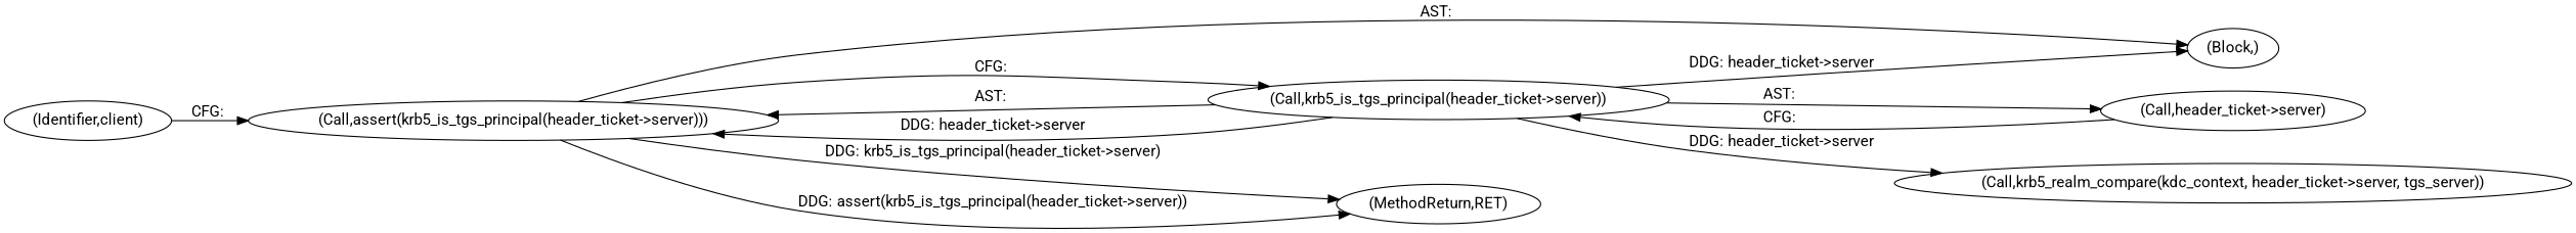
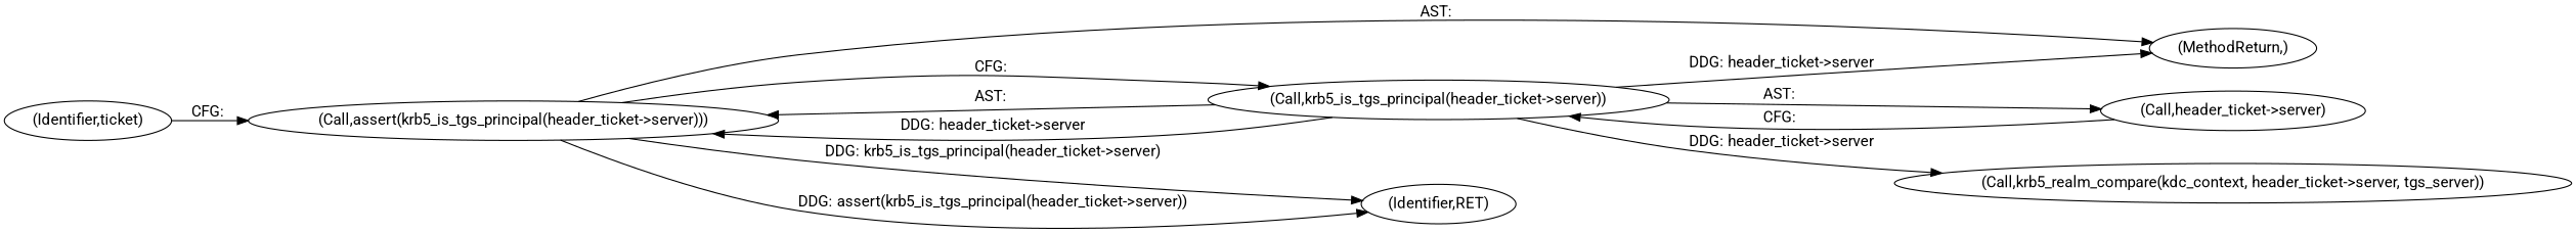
  digraph {
    fontname=Roboto
    rankdir=LR
    node [fontname=Roboto]
    edge [fontname=Roboto]
    n1 [label="(Call,assert(krb5_is_tgs_principal(header_ticket->server)))"]
    n2 [label="(Call,krb5_is_tgs_principal(header_ticket->server))"]
-   n3 [label="(MethodReturn,RET)"]
-   n4 [label="(Block,)"]
+   n3 [label="(Identifier,RET)"]
+   n4 [label="(MethodReturn,)"]
    n5 [label="(Call,header_ticket->server)"]
    n6 [label="(Call,krb5_realm_compare(kdc_context, header_ticket->server, tgs_server))"]
-   n7 [label="(Identifier,client)"]
+   n7 [label="(Identifier,ticket)"]
    n1 -> n2 [label="CFG: "]
    n1 -> n3 [label="DDG: krb5_is_tgs_principal(header_ticket->server)"]
    n1 -> n3 [label="DDG: assert(krb5_is_tgs_principal(header_ticket->server))"]
    n1 -> n4 [label="AST: "]
    n2 -> n1 [label="AST: "]
    n2 -> n1 [label="DDG: header_ticket->server"]
    n2 -> n4 [label="DDG: header_ticket->server"]
    n2 -> n5 [label="AST: "]
    n2 -> n6 [label="DDG: header_ticket->server"]
    n5 -> n2 [label="CFG: "]
    n7 -> n1 [label="CFG: "]
  }
